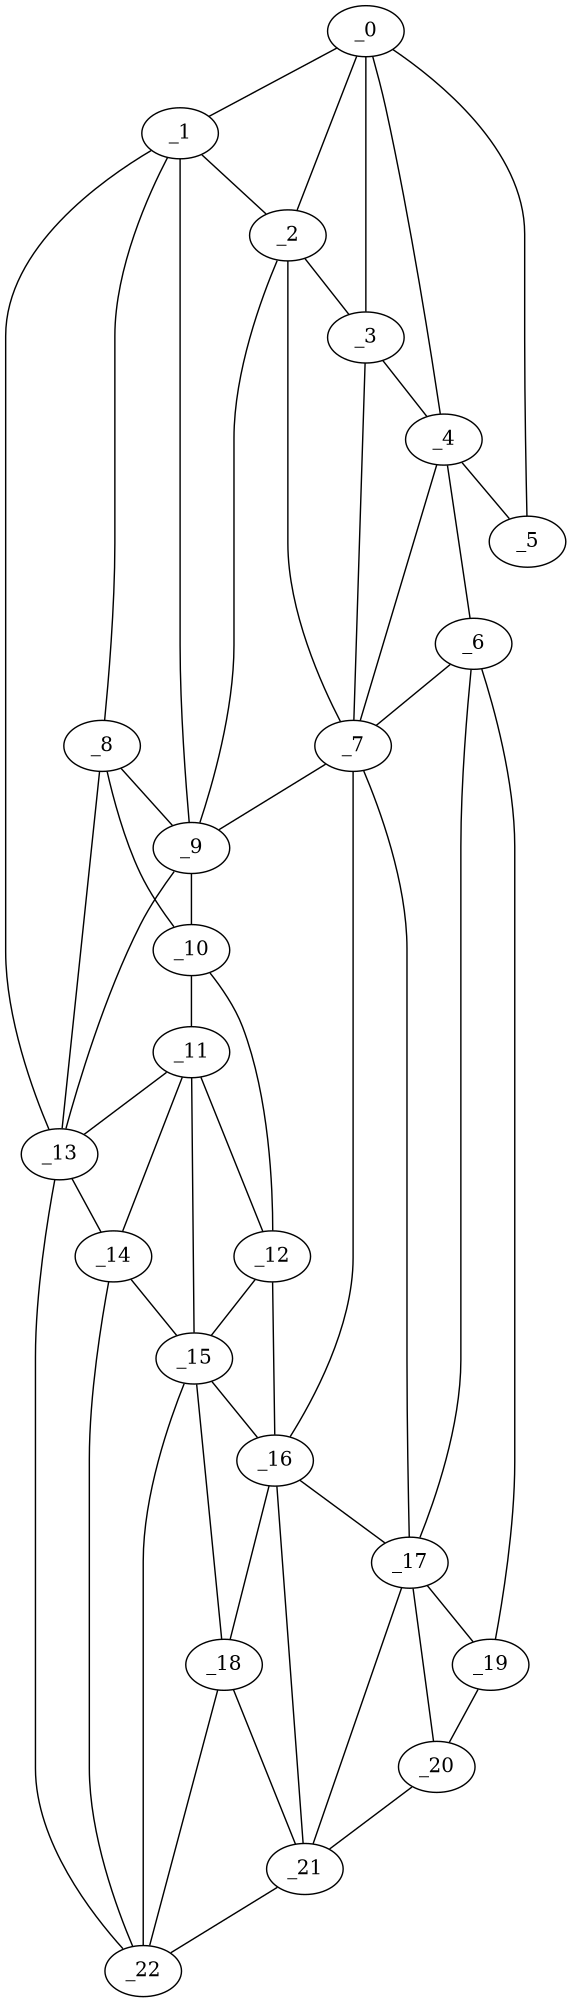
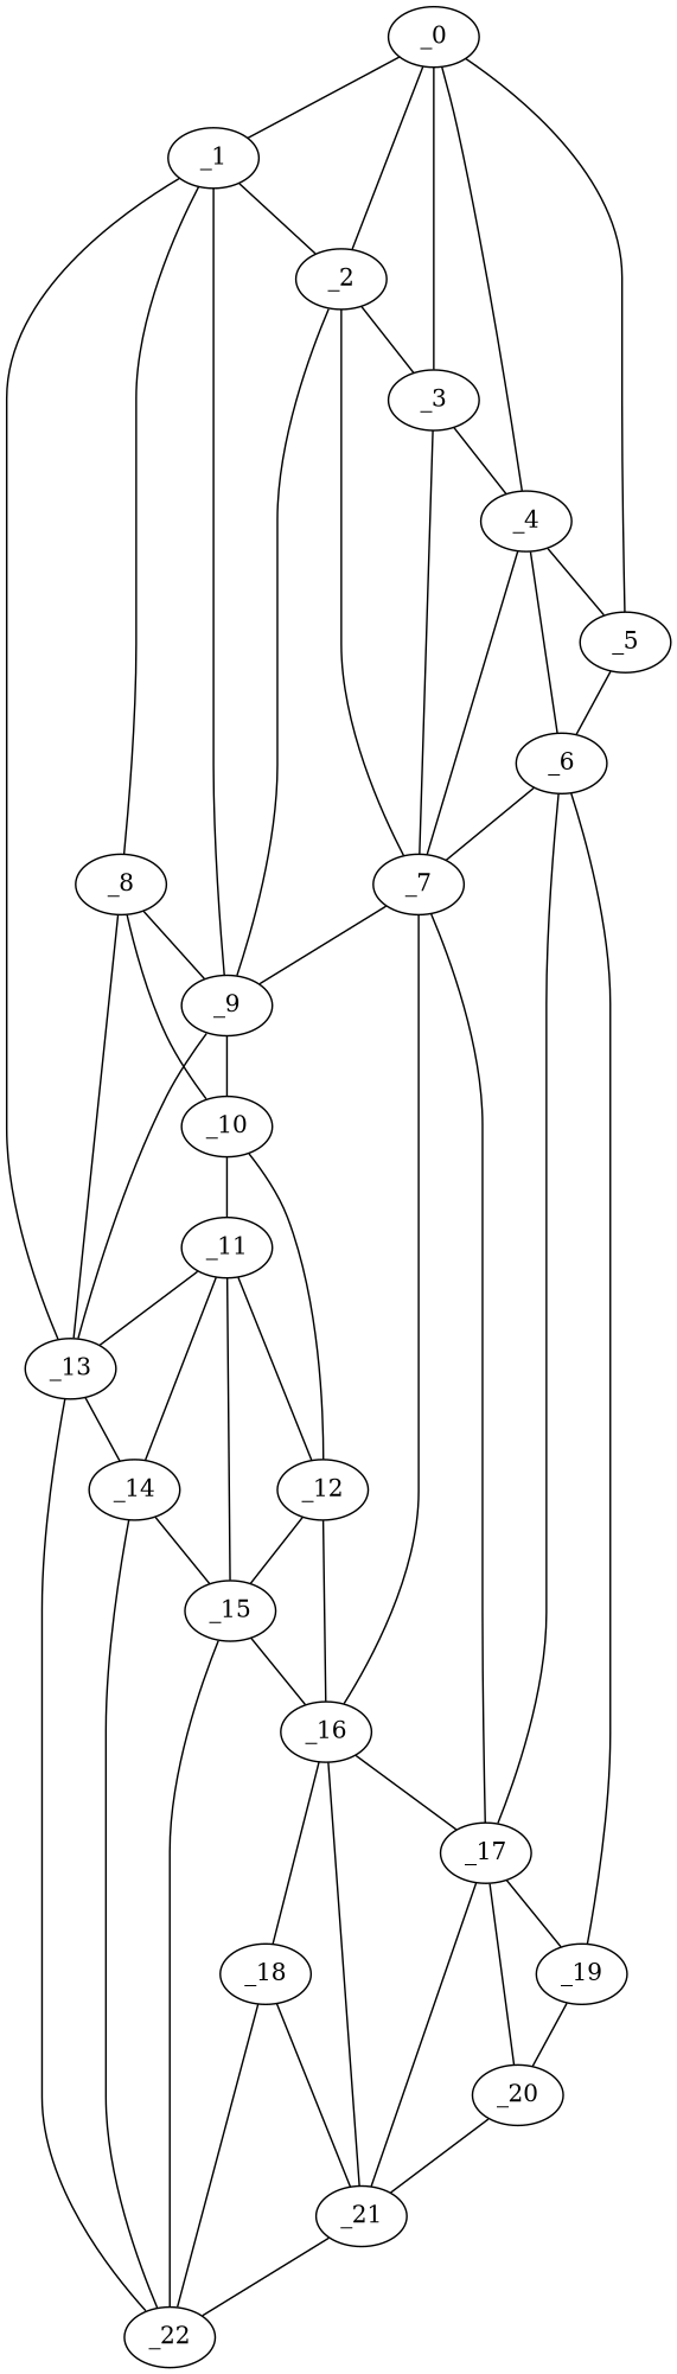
  graph {
    node [x=40 y=66]
    edge [valence=2]
    _0 [x=9]
    _1 [x=16 y=76]
    _2 [x=20 y=63]
    _3 [x=23 y=51]
    _4 [x=24 y=36]
    _5 [x=27 y=20]
    _8 [y=89]
    _9 [x=41 y=71]
    _13 [x=82 y=113]
    _7 [y=62]
    _6 [x=31 y=14]
    _10 [x=60 y=85]
    _14 [x=84 y=108]
    _22 [x=110]
    _17 [x=94 y=35]
    _16 [x=90 y=60]
    _19 [x=97 y=23]
    _11 [x=69 y=97]
    _12 [x=78 y=72]
    _15 [x=86 y=79]
    _21 [x=106 y=44]
    _20 [x=102 y=32]
    _18 [x=95 y=63]
    _0 -- _1 [valence=1]
    _0 -- _2
    _0 -- _3 [valence=1]
    _0 -- _4
    _0 -- _5 [valence=1]
    _1 -- _2
    _1 -- _8
    _1 -- _9
    _1 -- _13 [valence=1]
    _2 -- _3
    _2 -- _9
    _2 -- _7 [valence=1]
    _3 -- _4
    _3 -- _7 [valence=1]
    _4 -- _5
    _4 -- _7
    _4 -- _6 [valence=1]
+   _5 -- _6 [valence=1]
    _8 -- _9
    _8 -- _13
    _8 -- _10 [valence=1]
    _9 -- _13
    _9 -- _10
    _13 -- _14
    _13 -- _22 [valence=1]
    _7 -- _9
    _7 -- _17
    _7 -- _16
    _6 -- _7
    _6 -- _17 [valence=1]
    _6 -- _19 [valence=1]
    _10 -- _11 [valence=1]
    _10 -- _12
    _14 -- _22
    _14 -- _15
    _17 -- _19
    _17 -- _21
    _17 -- _20
    _16 -- _17 [valence=1]
    _16 -- _21
    _16 -- _18
    _19 -- _20 [valence=1]
    _11 -- _13 [valence=1]
    _11 -- _14
    _11 -- _12
    _11 -- _15
    _12 -- _16
    _12 -- _15
    _15 -- _22
    _15 -- _16 [valence=1]
-   _15 -- _18 [valence=1]
    _21 -- _22 [valence=1]
    _20 -- _21 [valence=1]
    _18 -- _22
    _18 -- _21 [valence=1]
  }
